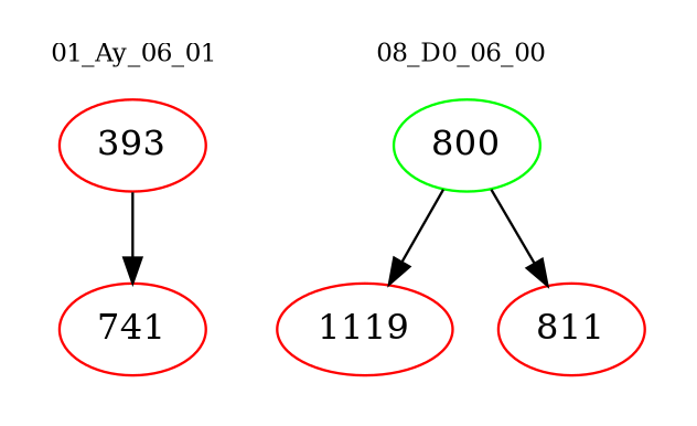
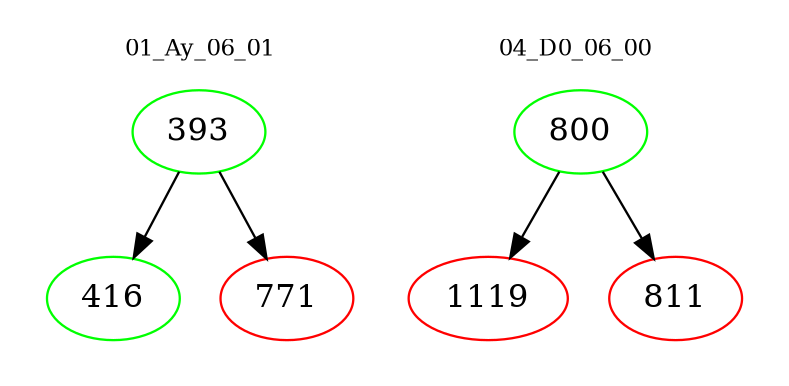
  digraph {
    node [color=green]
    edge [color=black]
-   n1 [color=red label=393]
-   n3 [color=red label=741]
+   n1 [label=393]
+   n2 [label=416]
+   n3 [color=red label=771]
    n4 [label=800]
    n5 [color=red label=1119]
    n6 [color=red label=811]
    subgraph cluster_1 {
      color=white
      fontsize=10
      label="01_Ay_06_01"
      n1
+     n2
      n3
    }
    subgraph cluster_2 {
      color=white
      fontsize=10
-     label="08_D0_06_00"
+     label="04_D0_06_00"
      n4
      n5
      n6
    }
+   n1 -> n2
    n1 -> n3
    n4 -> n5
    n4 -> n6
  }
